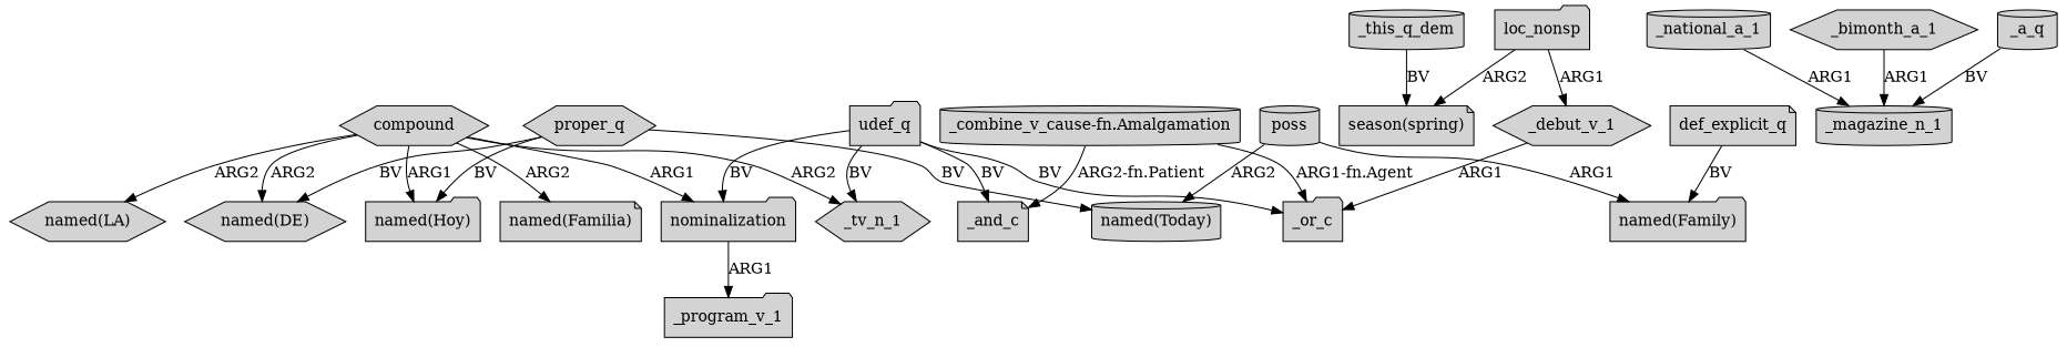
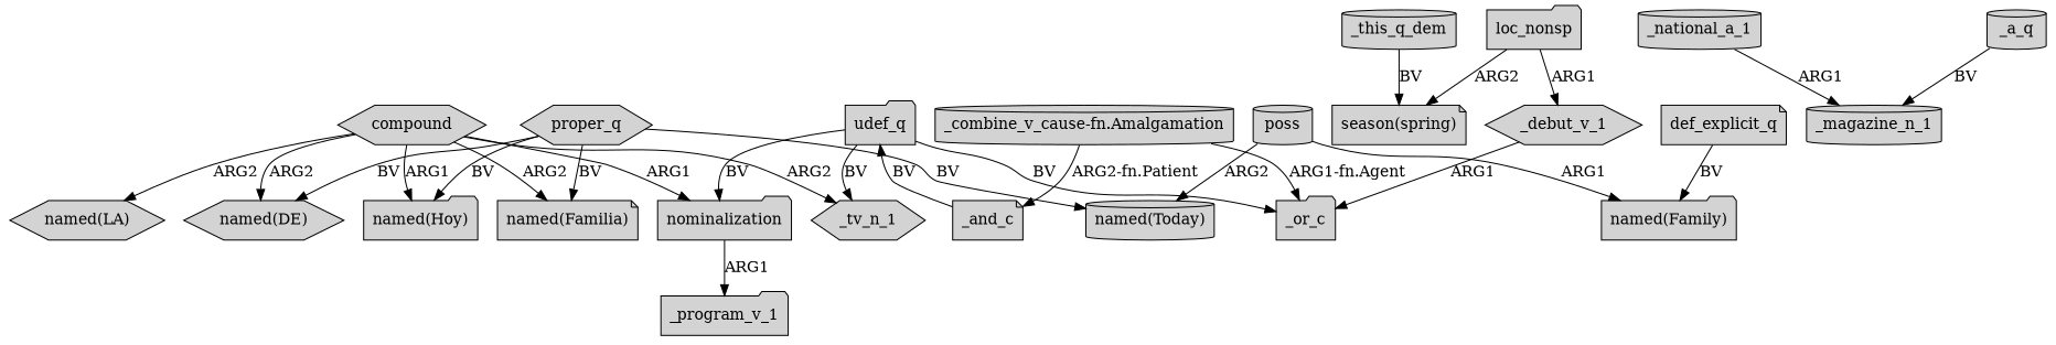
  digraph {
    node [shape=folder style=filled]
    "named(Hoy)"
    proper_q [shape=hexagon]
    "named(DE)" [shape=hexagon]
    "named(Familia)" [shape=note]
    "named(Today)" [shape=cylinder]
    compound [shape=hexagon]
    "named(LA)" [shape=hexagon]
    _tv_n_1 [shape=hexagon]
    nominalization
    _program_v_1
    poss [shape=cylinder]
    "named(Family)"
    udef_q
    _or_c
    _and_c [shape=note]
    "_combine_v_cause-fn.Amalgamation" [shape=cylinder]
    loc_nonsp
    "season(spring)" [shape=note]
    _debut_v_1 [shape=hexagon]
    _national_a_1 [shape=cylinder]
    _magazine_n_1 [shape=cylinder]
    _this_q_dem [shape=cylinder]
    def_explicit_q [shape=note]
-   _bimonth_a_1 [shape=hexagon]
    _a_q [shape=cylinder]
    proper_q -> "named(Hoy)" [label=BV]
    proper_q -> "named(DE)" [label=BV]
+   proper_q -> "named(Familia)" [label=BV]
    proper_q -> "named(Today)" [label=BV]
    compound -> "named(Hoy)" [label=ARG1]
    compound -> "named(DE)" [label=ARG2]
    compound -> "named(Familia)" [label=ARG2]
    compound -> "named(LA)" [label=ARG2]
    compound -> _tv_n_1 [label=ARG2]
    compound -> nominalization [label=ARG1]
    nominalization -> _program_v_1 [label=ARG1]
    poss -> "named(Today)" [label=ARG2]
    poss -> "named(Family)" [label=ARG1]
    udef_q -> _tv_n_1 [label=BV]
    udef_q -> nominalization [label=BV]
    udef_q -> _or_c [label=BV]
-   udef_q -> _and_c [label=BV]
+   _and_c -> udef_q [label=BV]
    "_combine_v_cause-fn.Amalgamation" -> _or_c [label="ARG1-fn.Agent"]
    "_combine_v_cause-fn.Amalgamation" -> _and_c [label="ARG2-fn.Patient"]
    loc_nonsp -> "season(spring)" [label=ARG2]
    loc_nonsp -> _debut_v_1 [label=ARG1]
    _debut_v_1 -> _or_c [label=ARG1]
    _national_a_1 -> _magazine_n_1 [label=ARG1]
    _this_q_dem -> "season(spring)" [label=BV]
    def_explicit_q -> "named(Family)" [label=BV]
-   _bimonth_a_1 -> _magazine_n_1 [label=ARG1]
    _a_q -> _magazine_n_1 [label=BV]
  }
